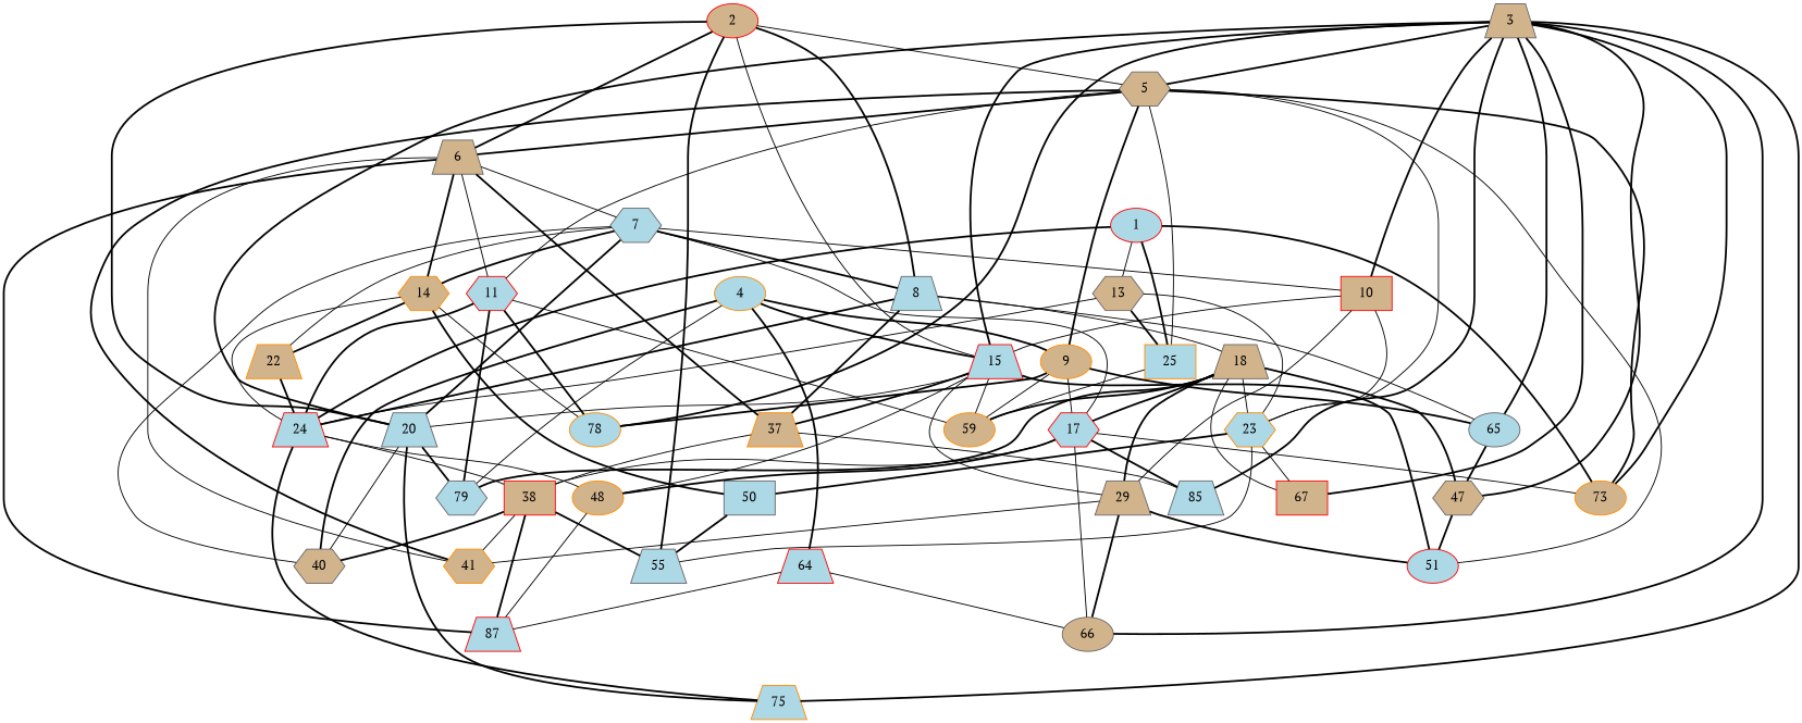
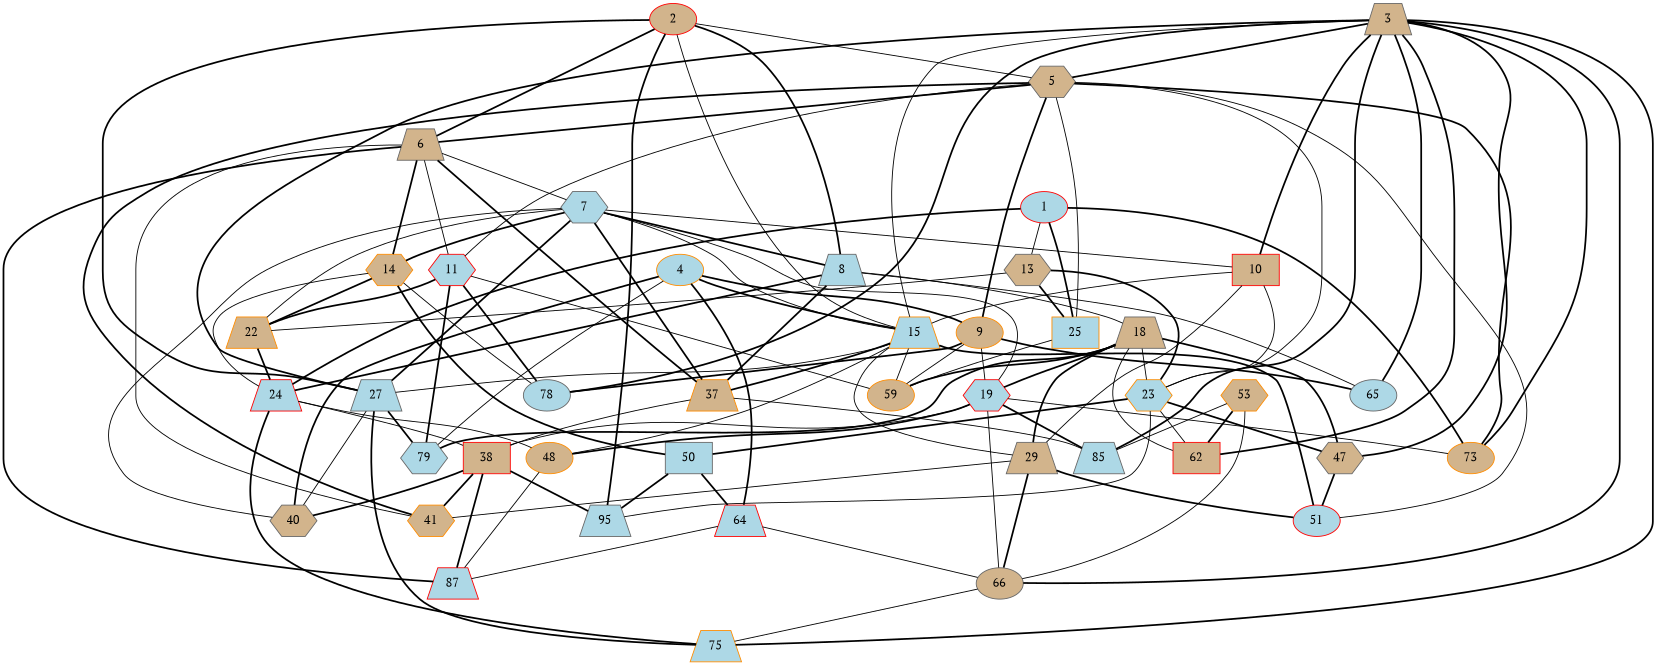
  graph {
    fontname="PT Serif"
    node [color=gray40 fillcolor=tan fontname="PT Serif" shape=trapezium style=filled]
    edge [fontname="PT Serif" style=bold]
    1 [color=red fillcolor=lightblue shape=ellipse]
    13 [shape=hexagon]
    24 [color=red fillcolor=lightblue super="+43"]
    25 [color=darkorange fillcolor=lightblue shape=box]
    73 [color=darkorange shape=ellipse]
    23 [color=darkorange fillcolor=lightblue shape=hexagon super="+31"]
    22 [color=darkorange super="+28"]
    75 [color=darkorange fillcolor=lightblue]
    48 [color=darkorange shape=ellipse]
    38 [color=red shape=box super="+52+45"]
    59 [color=darkorange shape=ellipse super="+84"]
    2 [color=red shape=ellipse super="+16"]
    5 [shape=hexagon super="+72+35"]
    6 [super="+76+81+30"]
    8 [fillcolor=lightblue super="+44"]
-   15 [color=red fillcolor=lightblue super="+60+34+21"]
-   20 [fillcolor=lightblue super="+57+83"]
-   55 [fillcolor=lightblue]
+   15 [color=darkorange fillcolor=lightblue super="+60+34+21"]
+   20 [fillcolor=lightblue super="+57+83" label=27]
+   55 [fillcolor=lightblue label=95]
    9 [color=darkorange shape=ellipse super="+54+36"]
    11 [color=red fillcolor=lightblue shape=hexagon super="+33"]
    41 [color=darkorange shape=hexagon]
    51 [color=red fillcolor=lightblue shape=ellipse]
    7 [fillcolor=lightblue shape=hexagon super="+80+63"]
    14 [color=darkorange shape=hexagon super="+26"]
    37 [color=darkorange super="+56"]
    87 [color=red fillcolor=lightblue super="+89"]
    65 [fillcolor=lightblue shape=ellipse]
    18 [super="+74+71"]
    29 [super="+69"]
    40 [shape=hexagon]
    79 [fillcolor=lightblue shape=hexagon]
    3 [super="+12"]
    10 [color=red shape=box super="+46"]
    47 [shape=hexagon]
    66 [shape=ellipse super="+77"]
-   67 [color=red shape=box]
-   78 [color=darkorange fillcolor=lightblue shape=ellipse]
+   67 [color=red shape=box label=62]
+   78 [fillcolor=lightblue shape=ellipse]
    85 [fillcolor=lightblue]
    4 [color=darkorange fillcolor=lightblue shape=ellipse super="+86"]
    64 [color=red fillcolor=lightblue]
-   19 [color=red fillcolor=lightblue shape=hexagon super="+27" label=17]
+   19 [color=red fillcolor=lightblue shape=hexagon super="+27"]
    50 [fillcolor=lightblue shape=box]
+   53 [color=darkorange shape=hexagon]
    1 -- 13 [style=solid]
    1 -- 24
    1 -- 25
    1 -- 73
    13 -- 25
-   13 -- 23 [style=solid]
-   13 -- 24 [style=solid]
+   13 -- 23
+   13 -- 22 [style=solid]
    24 -- 75
    24 -- 48 [style=solid]
    24 -- 38 [style=solid weight=2]
    25 -- 59 [style=solid]
    23 -- 55 [style=solid]
-   65 -- 47
+   23 -- 47
    23 -- 67 [style=solid]
    23 -- 50
    22 -- 24
    48 -- 87 [style=solid]
    38 -- 55
-   38 -- 41 [style=solid]
+   38 -- 41
    38 -- 87
    38 -- 40
    2 -- 5 [style=solid]
    2 -- 6
    2 -- 8
    2 -- 15 [style=solid]
    2 -- 20
    2 -- 55
    5 -- 25 [style=solid]
    5 -- 73
    5 -- 23 [style=solid]
    5 -- 6
    5 -- 9
    5 -- 11 [style=solid]
    5 -- 41
    5 -- 51 [style=solid]
    6 -- 11 [style=solid]
    6 -- 41 [style=solid]
    6 -- 7 [style=solid]
    6 -- 14
    6 -- 37
    6 -- 87 [weight=3]
    8 -- 24
    8 -- 37
    8 -- 65 [style=solid]
    8 -- 18 [style=solid]
    15 -- 48 [style=solid]
    15 -- 59 [style=solid]
    15 -- 20 [style=solid weight=2]
    15 -- 51
    15 -- 37
    15 -- 29 [style=solid]
    20 -- 75
    20 -- 40 [style=solid]
    20 -- 79
    9 -- 59 [style=solid weight=2]
    9 -- 65 [weight=2]
    9 -- 78
    9 -- 19 [style=solid]
-   11 -- 24
+   11 -- 22
    11 -- 59 [style=solid]
    11 -- 79
    11 -- 78
    7 -- 22 [style=solid]
    7 -- 8
+   7 -- 15 [style=solid]
    7 -- 20
    7 -- 14
+   7 -- 37
    7 -- 40 [style=solid]
    7 -- 10 [style=solid]
    7 -- 19 [style=solid]
    14 -- 24 [style=solid]
    14 -- 22
    14 -- 78 [style=solid]
    14 -- 50
    37 -- 38 [style=solid]
    37 -- 85 [style=solid]
    18 -- 23 [style=solid]
    18 -- 59
    18 -- 29
    18 -- 79
    18 -- 47
    18 -- 67 [style=solid]
    18 -- 19
    29 -- 41 [style=solid]
    29 -- 51
    29 -- 66
    3 -- 73
    3 -- 75
    3 -- 5
-   3 -- 15
+   3 -- 15 [style=solid]
    3 -- 20
    3 -- 65
    3 -- 10
    3 -- 47
    3 -- 66
    3 -- 67
    3 -- 78
    3 -- 85
    10 -- 23 [style=solid]
    10 -- 15 [style=solid]
    10 -- 29 [style=solid]
    47 -- 51
+   66 -- 75 [style=solid]
    4 -- 15 [weight=2]
    4 -- 9
    4 -- 40
    4 -- 79 [style=solid]
    4 -- 64
    64 -- 87 [style=solid]
    64 -- 66 [style=solid]
    19 -- 73 [style=solid]
    19 -- 48
    19 -- 38 [style=solid]
    19 -- 66 [style=solid]
    19 -- 85
    50 -- 55
+   50 -- 64
+   53 -- 66 [style=solid]
+   53 -- 67
+   53 -- 85 [style=solid]
  }
